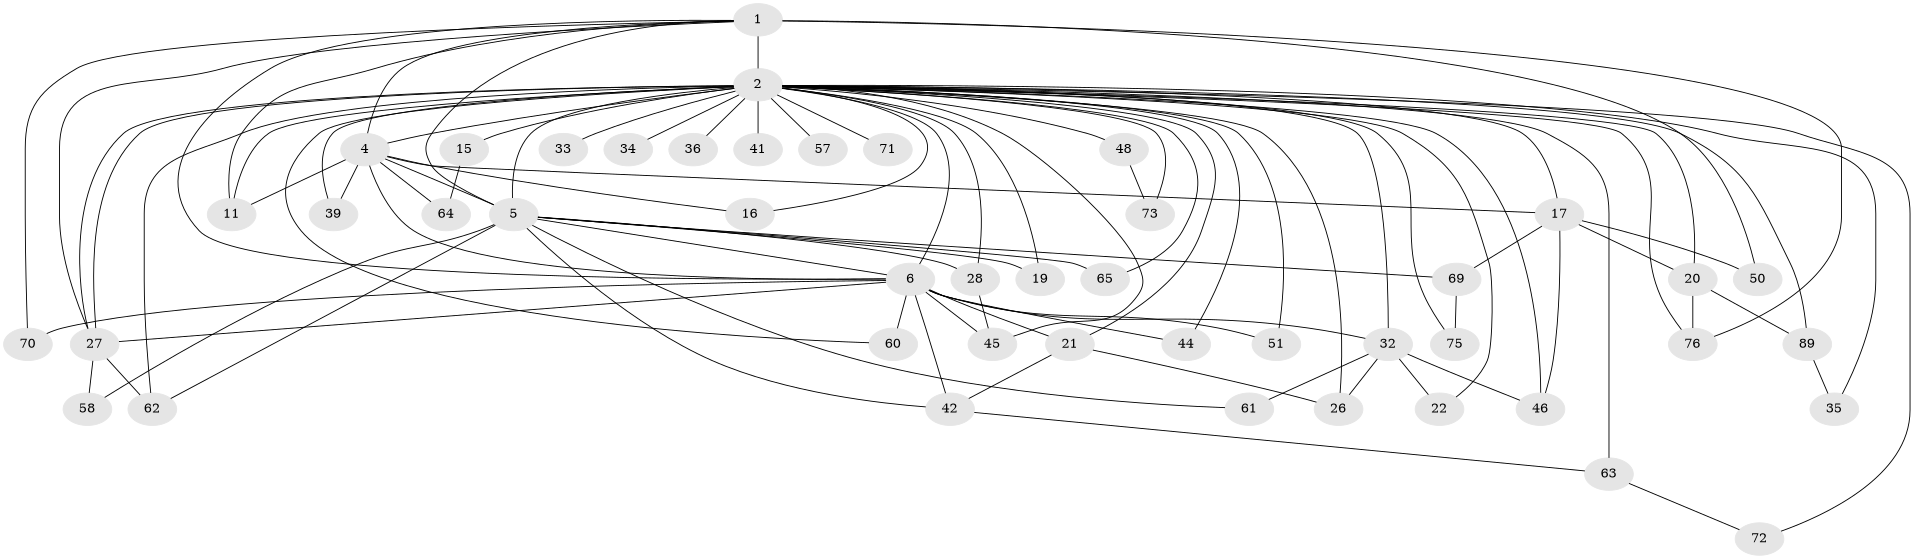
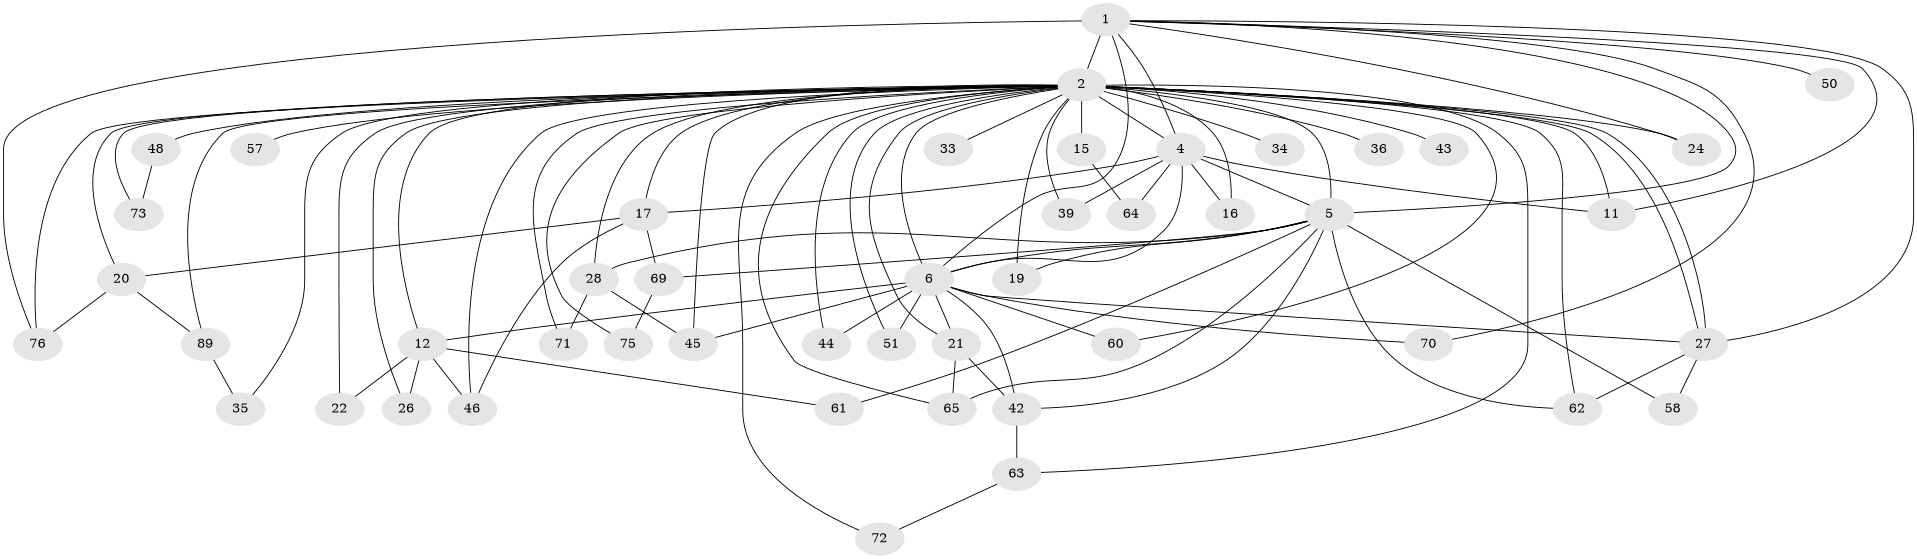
  graph {
    node [color=gray90 style=filled]
    1 [super="+13"]
    2 [super="+59+81+79+37+56+3"]
    4 [super="+23"]
    5
    6 [super="+18"]
    11
+   24
    27 [super="+83+89"]
    50
    70
    76 [super="+91"]
-   12 [label=32]
+   12
    15
    16
    17 [super="+43+78"]
    19 [super="+74"]
    20
    21
    22
    26
    28
    n22 [label=89]
    33
    34
    35
    36
    39
-   41
+   41 [label=43]
    44
    45 [super="+68"]
    46 [super="+97"]
    48
    51
    57
    60
    62 [super="+67"]
    63
    65 [super="+84"]
    71 [super="+90"]
    72
    73
    75
    64
    42 [super="+52"]
    58
    61
    69
    1 -- 2 [weight=10]
    1 -- 4 [weight=2]
    1 -- 5
    1 -- 6 [weight=3]
    1 -- 11
+   1 -- 24
    1 -- 27
    1 -- 50
    1 -- 70
    1 -- 76
    2 -- 4 [weight=7]
    2 -- 5 [weight=10]
    2 -- 6 [weight=9]
    2 -- 11 [weight=2]
+   2 -- 24
    2 -- 27 [weight=2]
    2 -- 27
    2 -- 76
    2 -- 12
    2 -- 15 [weight=2]
    2 -- 16
    2 -- 17 [weight=3]
    2 -- 19 [weight=2]
    2 -- 20
    2 -- 21
    2 -- 22
    2 -- 26
    2 -- 28
    2 -- n22 [weight=2]
    2 -- 33
    2 -- 34 [weight=2]
    2 -- 35
    2 -- 36 [weight=2]
    2 -- 39
    2 -- 41 [weight=2]
    2 -- 44
    2 -- 45
    2 -- 46
    2 -- 48 [weight=2]
    2 -- 51
    2 -- 57
    2 -- 60
    2 -- 62 [weight=2]
    2 -- 63
    2 -- 65
    2 -- 71 [weight=2]
    2 -- 72
    2 -- 73
    2 -- 75
    4 -- 5
    4 -- 6
    4 -- 11
    4 -- 16
    4 -- 17 [weight=2]
    4 -- 39
    4 -- 64
    5 -- 6
    5 -- 19
    5 -- 28
    5 -- 62
    5 -- 65
    5 -- 42
    5 -- 58
    5 -- 61
    5 -- 69
    6 -- 27
    6 -- 70
    6 -- 12
    6 -- 21
    6 -- 44
    6 -- 45
    6 -- 51
    6 -- 60 [weight=2]
    6 -- 42
    27 -- 62
    27 -- 58
    12 -- 22
    12 -- 26
    12 -- 46
    12 -- 61
    15 -- 64
-   17 -- 50
    17 -- 20
    17 -- 46
    17 -- 69
    20 -- 76
    20 -- n22
-   21 -- 26
+   21 -- 65
    21 -- 42
    28 -- 45
+   28 -- 71
    n22 -- 35
    48 -- 73
    63 -- 72
    42 -- 63
    69 -- 75
  }
